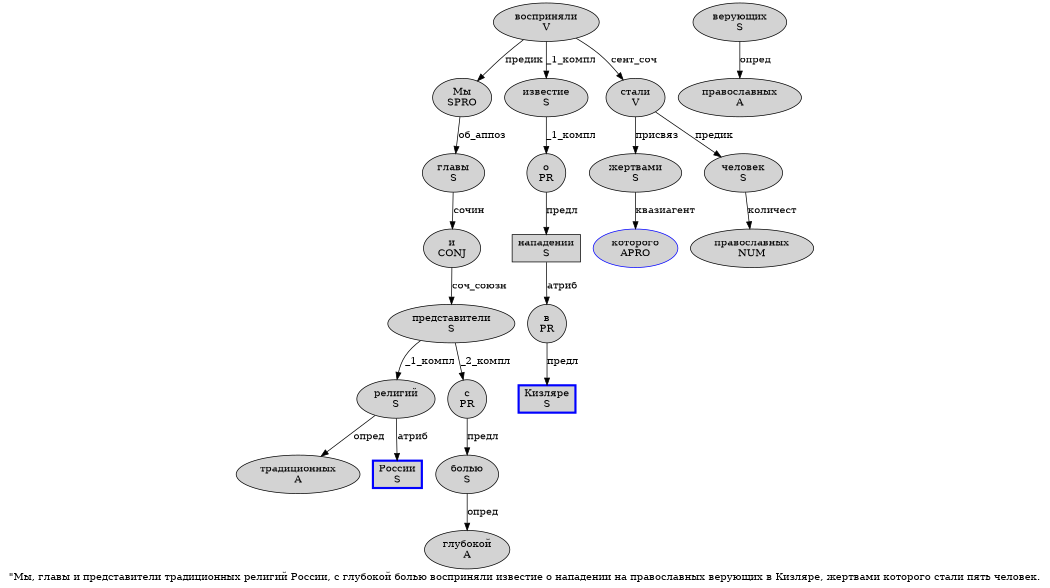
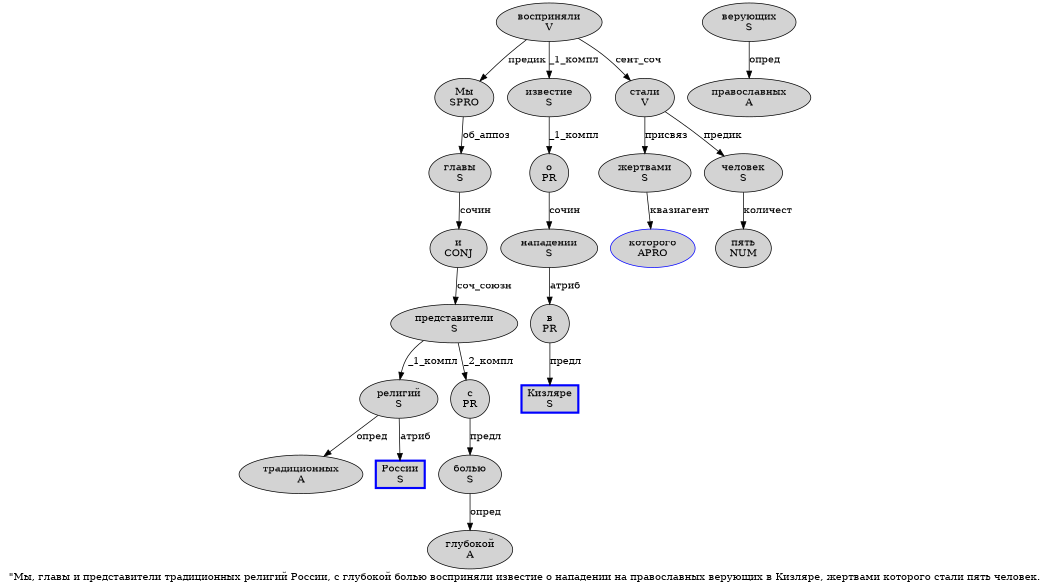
  digraph {
    label="\"Мы, главы и представители традиционных религий России, с глубокой болью восприняли известие о нападении на православных верующих в Кизляре, жертвами которого стали пять человек."
    node [fillcolor=lightgray penwidth=1 shape=ellipse style=filled]
    n1 [label="Мы\nSPRO"]
    n2 [label="главы\nS"]
    n3 [label="и\nCONJ"]
    n4 [label="представители\nS"]
    n5 [label="религий\nS"]
    n6 [label="с\nPR"]
    n7 [label="традиционных\nA"]
    n8 [color=blue label="России\nS" penwidth=3 shape=box]
    n9 [label="болью\nS"]
    n10 [label="глубокой\nA"]
    n11 [label="восприняли\nV"]
    n12 [label="известие\nS"]
    n13 [label="стали\nV"]
    n14 [label="о\nPR"]
    n15 [label="жертвами\nS"]
    n16 [label="человек\nS"]
-   n17 [label="нападении\nS" shape=box]
+   n17 [label="нападении\nS"]
    n18 [label="в\nPR"]
    n19 [color=blue label="Кизляре\nS" penwidth=3 shape=box]
    n20 [label="верующих\nS"]
    n21 [label="православных\nA"]
    n22 [color=blue label="которого\nAPRO"]
-   n23 [label="православных\nNUM"]
+   n23 [label="пять\nNUM"]
    n1 -> n2 [label="об_аппоз"]
    n2 -> n3 [label="сочин"]
    n3 -> n4 [label="соч_союзн"]
    n4 -> n5 [label="_1_компл"]
    n4 -> n6 [label="_2_компл"]
    n5 -> n7 [label="опред"]
    n5 -> n8 [label="атриб"]
    n6 -> n9 [label="предл"]
    n9 -> n10 [label="опред"]
    n11 -> n1 [label="предик"]
    n11 -> n12 [label="_1_компл"]
    n11 -> n13 [label="сент_соч"]
    n12 -> n14 [label="_1_компл"]
    n13 -> n15 [label="присвяз"]
    n13 -> n16 [label="предик"]
-   n14 -> n17 [label="предл"]
+   n14 -> n17 [label="сочин"]
    n15 -> n22 [label="квазиагент"]
    n16 -> n23 [label="количест"]
    n17 -> n18 [label="атриб"]
    n18 -> n19 [label="предл"]
    n20 -> n21 [label="опред"]
  }
